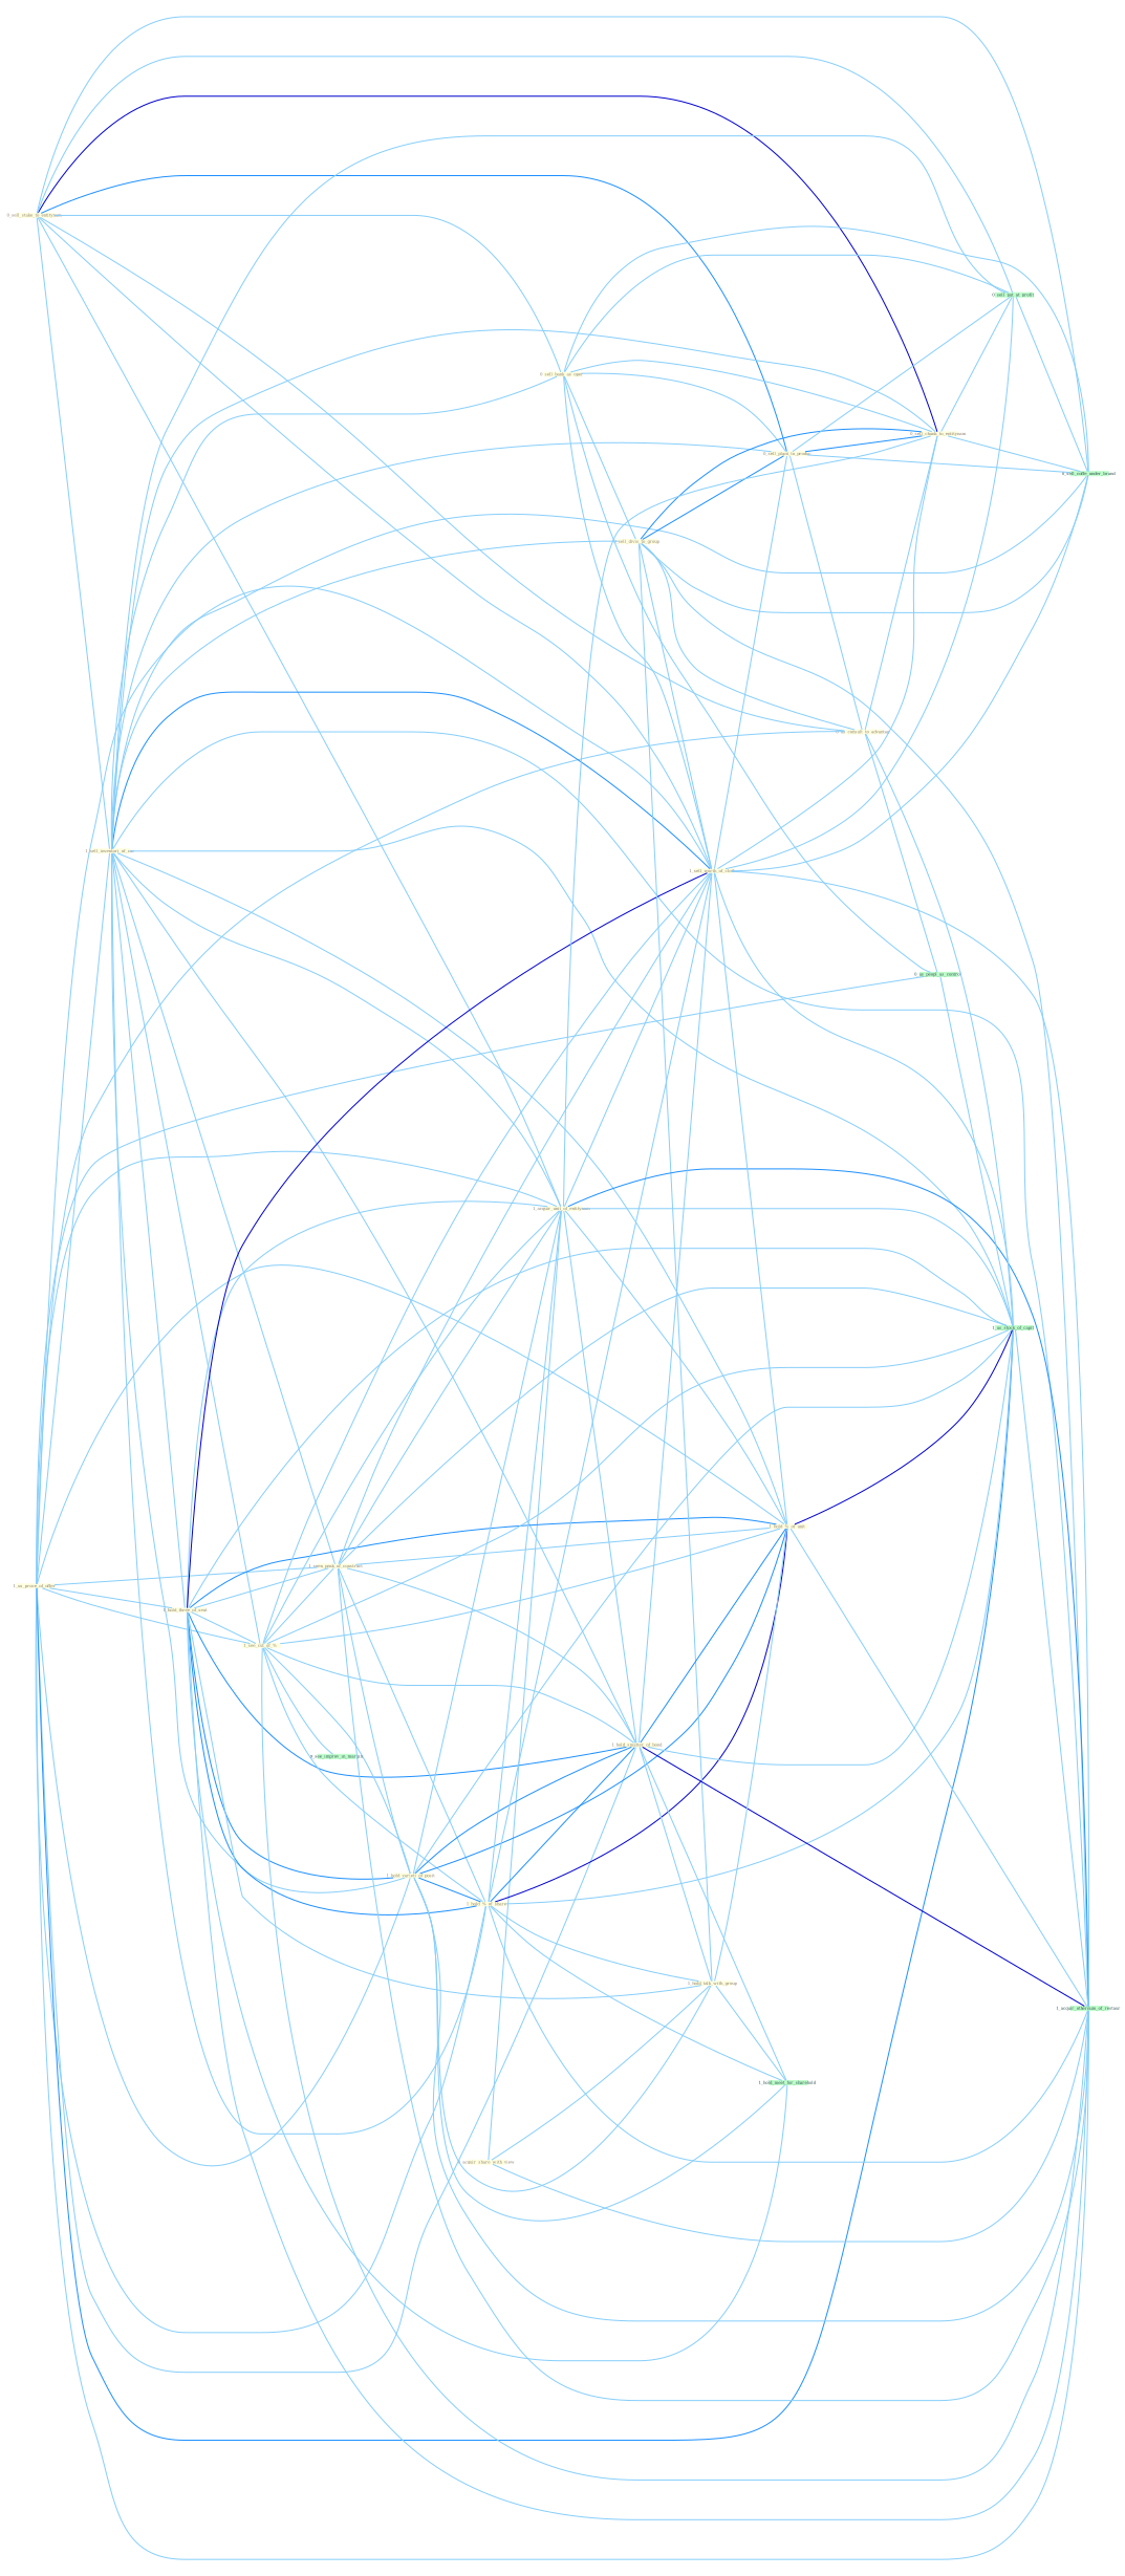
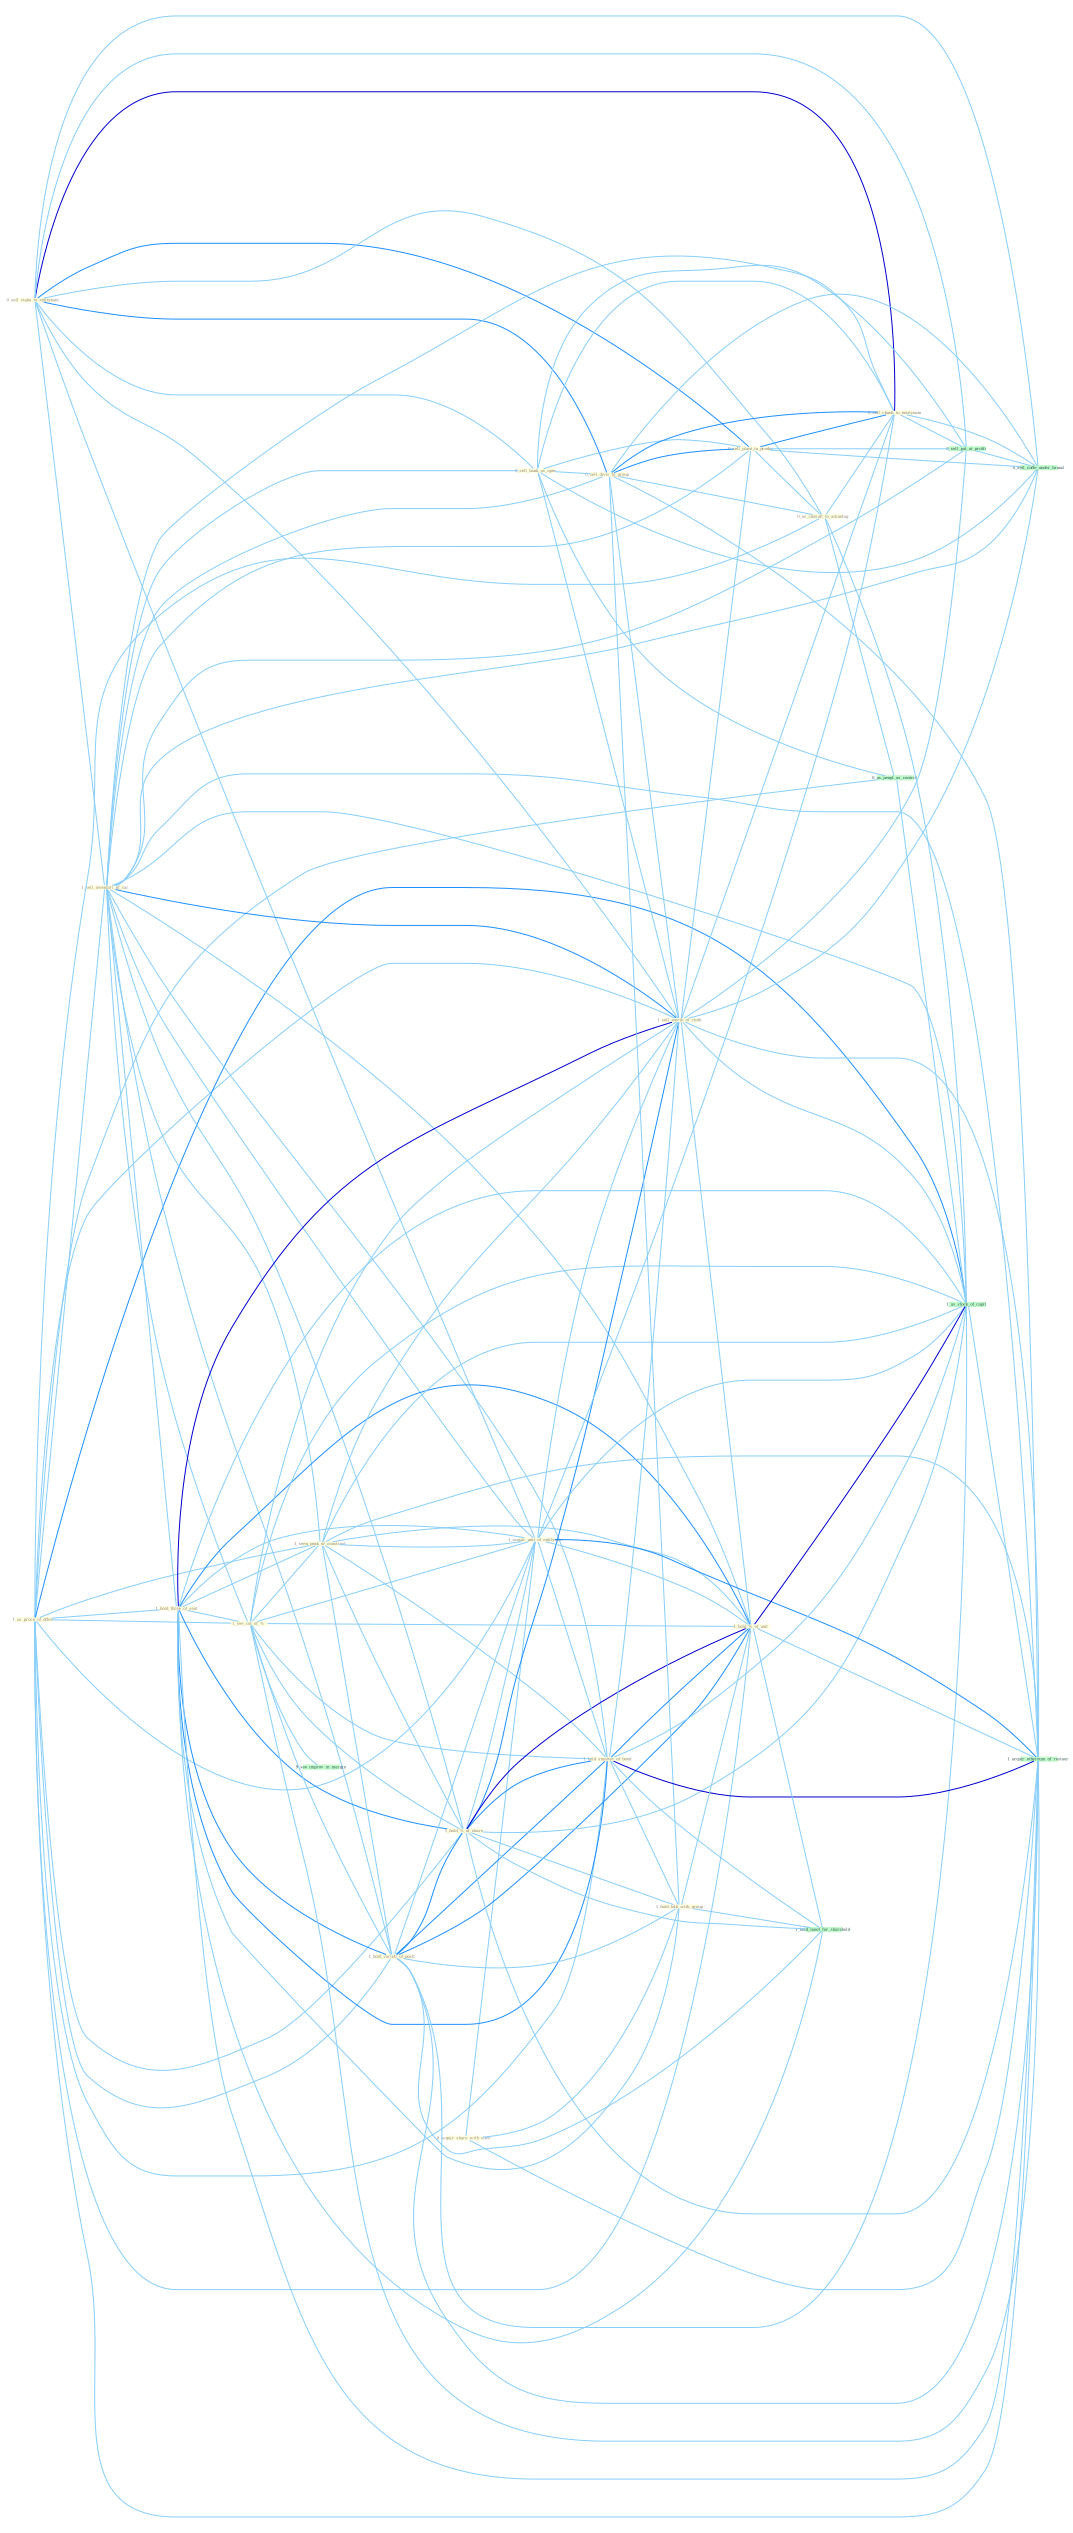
  graph {
    rankdir=LR
    node [color="#ffffe0" fixedsize=true fontcolor="#8b7d6b" fontsize=4 shape=polygon style=filled]
    edge [color="#87cefa" w=1]
    "1_us_proce_of_offer " [height=.06 width=.5]
    "0_sell_stake_to_entitynam " [height=.06 width=.5]
    "0_acquir_share_with_view " [height=.06 width=.5]
    "1_sell_inventori_of_car " [height=.06 width=.5]
    "0_sell_bank_as_oper " [height=.06 width=.5]
    "1_hold_three_of_seat " [height=.06 width=.5]
    "1_see_cut_of_% " [height=.06 width=.5]
    "1_seen_peak_of_construct " [height=.06 width=.5]
    "1_hold_varieti_of_posit " [height=.06 width=.5]
    "1_hold_%_of_share " [height=.06 width=.5]
    "0_sell_divis_to_group " [height=.06 width=.5]
    "1_acquir_unit_of_entitynam " [height=.06 width=.5]
    "1_hold_smatter_of_bond " [height=.06 width=.5]
    "1_sell_worth_of_cloth " [height=.06 width=.5]
    "0_sell_plant_to_produc " [height=.06 width=.5]
    "1_hold_talk_with_group " [height=.06 width=.5]
    "0_us_consult_to_advantag " [height=.06 width=.5]
    "1_hold_%_of_unit " [height=.06 width=.5]
    "0_sell_chunk_to_entitynam " [height=.06 width=.5]
    "0_us_peopl_as_control " [color="#BDFCC9" fontcolor="#2f4f4f" height=.06 width=.5]
    "1_us_stock_of_capit " [color="#BDFCC9" fontcolor="#2f4f4f" height=.06 width=.5]
    "1_acquir_othernum_of_restaur " [color="#BDFCC9" fontcolor="#2f4f4f" height=.06 width=.5]
    "0_sell_put_at_profit " [color="#BDFCC9" fontcolor="#2f4f4f" height=.06 width=.5]
    "0_sell_coffe_under_brand " [color="#BDFCC9" fontcolor="#2f4f4f" height=.06 width=.5]
    "1_hold_meet_for_sharehold " [color="#BDFCC9" fontcolor="#2f4f4f" height=.06 width=.5]
    n26 [color="#BDFCC9" fontcolor="#2f4f4f" height=.06 label="9_see_improv_in_margin" width=.5]
    subgraph sub_1 {
      "1_us_proce_of_offer "
      "0_sell_stake_to_entitynam "
      "0_acquir_share_with_view "
      "1_sell_inventori_of_car "
      "0_sell_bank_as_oper "
      "1_hold_three_of_seat "
      "1_see_cut_of_% "
      "1_seen_peak_of_construct "
      "1_hold_varieti_of_posit "
      "1_hold_%_of_share "
      "0_sell_divis_to_group "
      "1_acquir_unit_of_entitynam "
      "1_hold_smatter_of_bond "
      "1_sell_worth_of_cloth "
      "0_sell_plant_to_produc "
      "1_hold_talk_with_group "
      "0_us_consult_to_advantag "
      "1_hold_%_of_unit "
      "0_sell_chunk_to_entitynam "
    }
    subgraph sub_2 {
    }
    "1_us_proce_of_offer " -- "1_sell_inventori_of_car "
    "1_us_proce_of_offer " -- "1_hold_three_of_seat "
    "1_us_proce_of_offer " -- "1_see_cut_of_% "
    "1_us_proce_of_offer " -- "1_seen_peak_of_construct "
    "1_us_proce_of_offer " -- "1_hold_varieti_of_posit "
    "1_us_proce_of_offer " -- "1_hold_%_of_share "
    "1_us_proce_of_offer " -- "1_acquir_unit_of_entitynam "
    "1_us_proce_of_offer " -- "1_hold_smatter_of_bond "
    "1_us_proce_of_offer " -- "1_sell_worth_of_cloth "
    "1_us_proce_of_offer " -- "0_us_consult_to_advantag "
    "1_us_proce_of_offer " -- "1_hold_%_of_unit "
    "1_us_proce_of_offer " -- "0_us_peopl_as_control "
    "1_us_proce_of_offer " -- "1_us_stock_of_capit " [color="#1e90ff" w=2]
    "1_us_proce_of_offer " -- "1_acquir_othernum_of_restaur "
    "0_sell_stake_to_entitynam " -- "1_sell_inventori_of_car "
    "0_sell_stake_to_entitynam " -- "0_sell_bank_as_oper "
+   "0_sell_stake_to_entitynam " -- "0_sell_divis_to_group " [color="#1e90ff" w=2]
    "0_sell_stake_to_entitynam " -- "1_acquir_unit_of_entitynam "
    "0_sell_stake_to_entitynam " -- "1_sell_worth_of_cloth "
    "0_sell_stake_to_entitynam " -- "0_sell_plant_to_produc " [color="#1e90ff" w=2]
    "0_sell_stake_to_entitynam " -- "0_us_consult_to_advantag "
    "0_sell_stake_to_entitynam " -- "0_sell_chunk_to_entitynam " [color="#0000cd" w=3]
    "0_sell_stake_to_entitynam " -- "0_sell_put_at_profit "
    "0_sell_stake_to_entitynam " -- "0_sell_coffe_under_brand "
    "0_acquir_share_with_view " -- "1_acquir_unit_of_entitynam "
    "0_acquir_share_with_view " -- "1_hold_talk_with_group "
    "0_acquir_share_with_view " -- "1_acquir_othernum_of_restaur "
    "1_sell_inventori_of_car " -- "0_sell_bank_as_oper "
    "1_sell_inventori_of_car " -- "1_hold_three_of_seat "
    "1_sell_inventori_of_car " -- "1_see_cut_of_% "
    "1_sell_inventori_of_car " -- "1_seen_peak_of_construct "
    "1_sell_inventori_of_car " -- "1_hold_varieti_of_posit "
    "1_sell_inventori_of_car " -- "1_hold_%_of_share "
    "1_sell_inventori_of_car " -- "0_sell_divis_to_group "
    "1_sell_inventori_of_car " -- "1_acquir_unit_of_entitynam "
    "1_sell_inventori_of_car " -- "1_hold_smatter_of_bond "
    "1_sell_inventori_of_car " -- "1_sell_worth_of_cloth " [color="#1e90ff" w=2]
    "1_sell_inventori_of_car " -- "0_sell_plant_to_produc "
    "1_sell_inventori_of_car " -- "1_hold_%_of_unit "
    "1_sell_inventori_of_car " -- "0_sell_chunk_to_entitynam "
    "1_sell_inventori_of_car " -- "1_us_stock_of_capit "
    "1_sell_inventori_of_car " -- "1_acquir_othernum_of_restaur "
    "1_sell_inventori_of_car " -- "0_sell_put_at_profit "
    "1_sell_inventori_of_car " -- "0_sell_coffe_under_brand "
    "0_sell_bank_as_oper " -- "0_sell_divis_to_group "
    "0_sell_bank_as_oper " -- "1_sell_worth_of_cloth "
    "0_sell_bank_as_oper " -- "0_sell_plant_to_produc "
    "0_sell_bank_as_oper " -- "0_sell_chunk_to_entitynam "
    "0_sell_bank_as_oper " -- "0_us_peopl_as_control "
    "0_sell_bank_as_oper " -- "0_sell_put_at_profit "
    "0_sell_bank_as_oper " -- "0_sell_coffe_under_brand "
    "1_hold_three_of_seat " -- "1_see_cut_of_% "
    "1_hold_three_of_seat " -- "1_seen_peak_of_construct "
    "1_hold_three_of_seat " -- "1_hold_varieti_of_posit " [color="#1e90ff" w=2]
    "1_hold_three_of_seat " -- "1_hold_%_of_share " [color="#1e90ff" w=2]
    "1_hold_three_of_seat " -- "1_acquir_unit_of_entitynam "
    "1_hold_three_of_seat " -- "1_hold_smatter_of_bond " [color="#1e90ff" w=2]
    "1_hold_three_of_seat " -- "1_sell_worth_of_cloth " [color="#0000cd"]
    "1_hold_three_of_seat " -- "1_hold_talk_with_group "
    "1_hold_three_of_seat " -- "1_hold_%_of_unit " [color="#1e90ff" w=2]
    "1_hold_three_of_seat " -- "1_us_stock_of_capit "
    "1_hold_three_of_seat " -- "1_acquir_othernum_of_restaur "
    "1_hold_three_of_seat " -- "1_hold_meet_for_sharehold "
    "1_see_cut_of_% " -- "1_seen_peak_of_construct "
    "1_see_cut_of_% " -- "1_hold_varieti_of_posit "
    "1_see_cut_of_% " -- "1_hold_%_of_share "
    "1_see_cut_of_% " -- "1_acquir_unit_of_entitynam "
    "1_see_cut_of_% " -- "1_hold_smatter_of_bond "
    "1_see_cut_of_% " -- "1_sell_worth_of_cloth "
    "1_see_cut_of_% " -- "1_hold_%_of_unit "
    "1_see_cut_of_% " -- "1_us_stock_of_capit "
    "1_see_cut_of_% " -- "1_acquir_othernum_of_restaur "
    "1_see_cut_of_% " -- n26
    "1_seen_peak_of_construct " -- "1_hold_varieti_of_posit "
    "1_seen_peak_of_construct " -- "1_hold_%_of_share "
    "1_seen_peak_of_construct " -- "1_acquir_unit_of_entitynam "
    "1_seen_peak_of_construct " -- "1_hold_smatter_of_bond "
    "1_seen_peak_of_construct " -- "1_sell_worth_of_cloth "
    "1_seen_peak_of_construct " -- "1_hold_%_of_unit "
    "1_seen_peak_of_construct " -- "1_us_stock_of_capit "
    "1_seen_peak_of_construct " -- "1_acquir_othernum_of_restaur "
    "1_hold_varieti_of_posit " -- "1_hold_%_of_share " [color="#1e90ff" w=2]
    "1_hold_varieti_of_posit " -- "1_acquir_unit_of_entitynam "
    "1_hold_varieti_of_posit " -- "1_hold_smatter_of_bond " [color="#1e90ff" w=2]
    "1_hold_varieti_of_posit " -- "1_hold_talk_with_group "
    "1_hold_varieti_of_posit " -- "1_hold_%_of_unit " [color="#1e90ff" w=2]
    "1_hold_varieti_of_posit " -- "1_us_stock_of_capit "
    "1_hold_varieti_of_posit " -- "1_acquir_othernum_of_restaur "
    "1_hold_varieti_of_posit " -- "1_hold_meet_for_sharehold "
    "1_hold_%_of_share " -- "1_acquir_unit_of_entitynam "
    "1_hold_%_of_share " -- "1_hold_smatter_of_bond " [color="#1e90ff" w=2]
-   "1_hold_%_of_share " -- "1_sell_worth_of_cloth "
+   "1_hold_%_of_share " -- "1_sell_worth_of_cloth " [color="#1e90ff"]
    "1_hold_%_of_share " -- "1_hold_talk_with_group "
    "1_hold_%_of_share " -- "1_hold_%_of_unit " [color="#0000cd" w=3]
    "1_hold_%_of_share " -- "1_us_stock_of_capit "
    "1_hold_%_of_share " -- "1_acquir_othernum_of_restaur "
    "1_hold_%_of_share " -- "1_hold_meet_for_sharehold "
    "0_sell_divis_to_group " -- "1_sell_worth_of_cloth "
    "0_sell_divis_to_group " -- "0_sell_plant_to_produc " [color="#1e90ff" w=2]
    "0_sell_divis_to_group " -- "1_hold_talk_with_group "
    "0_sell_divis_to_group " -- "0_us_consult_to_advantag "
    "0_sell_divis_to_group " -- "0_sell_chunk_to_entitynam " [color="#1e90ff" w=2]
    "0_sell_divis_to_group " -- "1_acquir_othernum_of_restaur "
    "0_sell_divis_to_group " -- "0_sell_coffe_under_brand "
    "1_acquir_unit_of_entitynam " -- "1_hold_smatter_of_bond "
    "1_acquir_unit_of_entitynam " -- "1_sell_worth_of_cloth "
    "1_acquir_unit_of_entitynam " -- "1_hold_%_of_unit "
    "1_acquir_unit_of_entitynam " -- "0_sell_chunk_to_entitynam "
    "1_acquir_unit_of_entitynam " -- "1_us_stock_of_capit "
    "1_acquir_unit_of_entitynam " -- "1_acquir_othernum_of_restaur " [color="#1e90ff" w=2]
    "1_hold_smatter_of_bond " -- "1_sell_worth_of_cloth "
    "1_hold_smatter_of_bond " -- "1_hold_talk_with_group "
    "1_hold_smatter_of_bond " -- "1_hold_%_of_unit " [color="#1e90ff" w=2]
    "1_hold_smatter_of_bond " -- "1_us_stock_of_capit "
    "1_hold_smatter_of_bond " -- "1_acquir_othernum_of_restaur " [color="#0000cd"]
    "1_hold_smatter_of_bond " -- "1_hold_meet_for_sharehold "
    "1_sell_worth_of_cloth " -- "0_sell_plant_to_produc "
    "1_sell_worth_of_cloth " -- "1_hold_%_of_unit "
    "1_sell_worth_of_cloth " -- "0_sell_chunk_to_entitynam "
    "1_sell_worth_of_cloth " -- "1_us_stock_of_capit "
    "1_sell_worth_of_cloth " -- "1_acquir_othernum_of_restaur "
    "1_sell_worth_of_cloth " -- "0_sell_put_at_profit "
    "1_sell_worth_of_cloth " -- "0_sell_coffe_under_brand "
    "0_sell_plant_to_produc " -- "0_us_consult_to_advantag "
    "0_sell_plant_to_produc " -- "0_sell_chunk_to_entitynam " [color="#1e90ff" w=2]
    "0_sell_plant_to_produc " -- "0_sell_put_at_profit "
    "0_sell_plant_to_produc " -- "0_sell_coffe_under_brand "
    "1_hold_talk_with_group " -- "1_hold_%_of_unit "
    "1_hold_talk_with_group " -- "1_hold_meet_for_sharehold "
    "0_us_consult_to_advantag " -- "0_sell_chunk_to_entitynam "
    "0_us_consult_to_advantag " -- "0_us_peopl_as_control "
    "0_us_consult_to_advantag " -- "1_us_stock_of_capit "
    "1_hold_%_of_unit " -- "1_us_stock_of_capit " [color="#0000cd"]
    "1_hold_%_of_unit " -- "1_acquir_othernum_of_restaur "
+   "1_hold_%_of_unit " -- "1_hold_meet_for_sharehold "
    "0_sell_chunk_to_entitynam " -- "0_sell_put_at_profit "
    "0_sell_chunk_to_entitynam " -- "0_sell_coffe_under_brand "
    "0_us_peopl_as_control " -- "1_us_stock_of_capit "
    "1_us_stock_of_capit " -- "1_acquir_othernum_of_restaur "
    "0_sell_put_at_profit " -- "0_sell_coffe_under_brand "
  }
